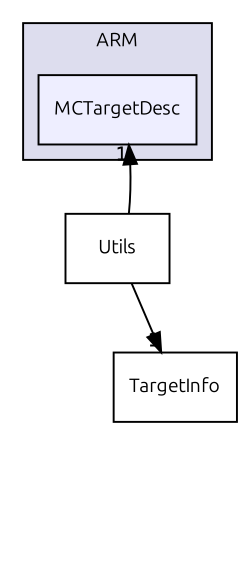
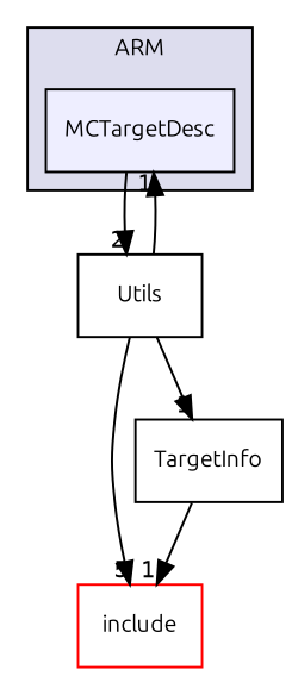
  digraph {
    compound=true
    fontname=Ubuntu
    node [fontname=Ubuntu fontsize=10 shape=box]
    edge [fontname=Ubuntu headlabel=1 labeldistance=1.5 labelfontname=Helvetica labelfontsize=10]
    n1 [fillcolor="#eeeeff" label=MCTargetDesc pencolor=black style=filled]
    n2 [label=Utils]
+   n3 [color=red label=include]
    n4 [label=TargetInfo]
    subgraph cluster_1 {
      bgcolor="#ddddee"
      fontsize=10
      label=ARM
      pencolor=black
      n1
    }
+   n1 -> n2 [headlabel=2]
    n2 -> n1
+   n2 -> n3 [headlabel=5]
    n2 -> n4
+   n4 -> n3
  }
